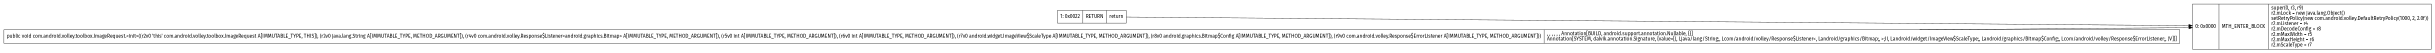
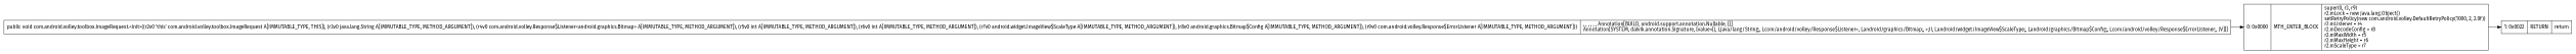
  digraph {
    rankdir=LR
    fontname="Fira Sans"
    node [shape=record fontname="Fira Sans"]
    edge [fontname="Fira Sans"]
    n1 [label="{0\:\ 0x0000|MTH_ENTER_BLOCK\l|super(0, r3, r9)\lr2.mLock = new java.lang.Object()\lsetRetryPolicy(new com.android.volley.DefaultRetryPolicy(1000, 2, 2.0f))\lr2.mListener = r4\lr2.mDecodeConfig = r8\lr2.mMaxWidth = r5\lr2.mMaxHeight = r6\lr2.mScaleType = r7\l}"]
    n2 [label="{1\:\ 0x0022|RETURN\l|return\l}"]
    n3 [label="{public void com.android.volley.toolbox.ImageRequest.\<init\>((r2v0 'this' com.android.volley.toolbox.ImageRequest A[IMMUTABLE_TYPE, THIS]), (r3v0 java.lang.String A[IMMUTABLE_TYPE, METHOD_ARGUMENT]), (r4v0 com.android.volley.Response$Listener\<android.graphics.Bitmap\> A[IMMUTABLE_TYPE, METHOD_ARGUMENT]), (r5v0 int A[IMMUTABLE_TYPE, METHOD_ARGUMENT]), (r6v0 int A[IMMUTABLE_TYPE, METHOD_ARGUMENT]), (r7v0 android.widget.ImageView$ScaleType A[IMMUTABLE_TYPE, METHOD_ARGUMENT]), (r8v0 android.graphics.Bitmap$Config A[IMMUTABLE_TYPE, METHOD_ARGUMENT]), (r9v0 com.android.volley.Response$ErrorListener A[IMMUTABLE_TYPE, METHOD_ARGUMENT]))  | , , , , , , Annotation[BUILD, android.support.annotation.Nullable, \{\}]\lAnnotation[SYSTEM, dalvik.annotation.Signature, \{value=[(, Ljava\/lang\/String;, Lcom\/android\/volley\/Response$Listener\<, Landroid\/graphics\/Bitmap;, \>;II, Landroid\/widget\/ImageView$ScaleType;, Landroid\/graphics\/Bitmap$Config;, Lcom\/android\/volley\/Response$ErrorListener;, )V]\}]\l}"]
-   n2 -> n1
+   n1 -> n2
    n3 -> n1
  }
